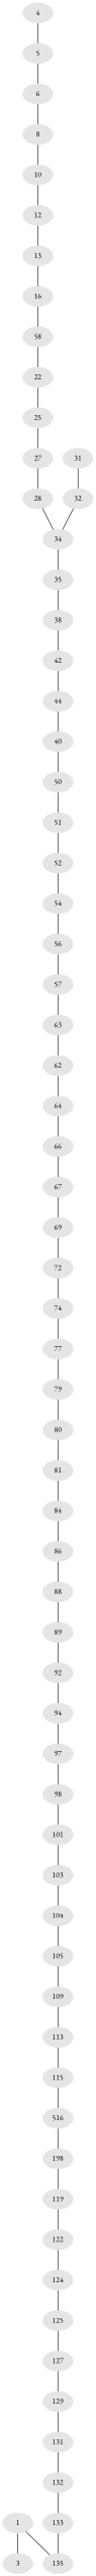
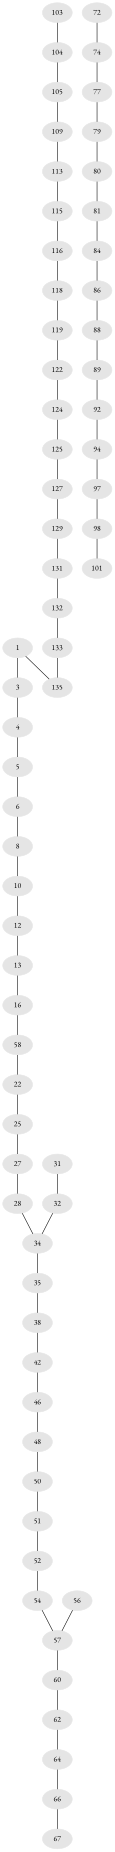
  graph {
    fontname="EB Garamond"
    node [color=gray90 fontname="EB Garamond" style=filled]
    edge [fontname="EB Garamond"]
    1 [super="+2"]
    3
    135 [super="+136"]
    4
    5
    6 [super="+7"]
    8 [super="+9"]
    10 [super="+11"]
    12
    13 [super="+14"]
    16 [super="+17"]
    n12 [label=58 super="+19"]
    22 [super="+23"]
    25 [super="+26"]
    27
    28 [super="+29"]
    34
    32 [super="+33"]
    31
    35 [super="+36"]
    38 [super="+39"]
    42 [super="+43"]
-   46 [super="+47" label=44]
-   48 [super="+49" label=40]
+   46 [super="+47"]
+   48 [super="+49"]
    50
    51
    52 [super="+53"]
    54 [super="+55"]
    56
    57 [super="+58"]
-   60 [super="+61" label=63]
+   60 [super="+61"]
    62 [super="+63"]
    64 [super="+65"]
    66
    67 [super="+68"]
-   69 [super="+70"]
    72 [super="+73"]
    74 [super="+75"]
    77 [super="+78"]
    79
    80
    81 [super="+82"]
    84 [super="+85"]
    86 [super="+87"]
    88
    89 [super="+90"]
    92 [super="+93"]
    94 [super="+95"]
    97
    98 [super="+99"]
    101 [super="+102"]
    103
    104
    105 [super="+106"]
    109 [super="+110"]
    113 [super="+114"]
    115
-   116 [super="+117" label=516]
-   118 [label=198]
+   116 [super="+117"]
+   118
    119 [super="+120"]
    122 [super="+123"]
    124
    125 [super="+126"]
    127 [super="+128"]
    129 [super="+130"]
    131
    132
    133 [super="+134"]
    1 -- 3
    1 -- 135
+   3 -- 4
    4 -- 5
    5 -- 6
    6 -- 8
    8 -- 10
    10 -- 12
    12 -- 13
    13 -- 16
    16 -- n12
    n12 -- 22
    22 -- 25
    25 -- 27
    27 -- 28
    28 -- 34
    34 -- 35
    32 -- 34
    31 -- 32
    35 -- 38
    38 -- 42
    42 -- 46
    46 -- 48
    48 -- 50
    50 -- 51
    51 -- 52
    52 -- 54
-   54 -- 56
+   54 -- 57
    56 -- 57
    57 -- 60
    60 -- 62
    62 -- 64
    64 -- 66
    66 -- 67
-   67 -- 69
-   69 -- 72
    72 -- 74
    74 -- 77
    77 -- 79
    79 -- 80
    80 -- 81
    81 -- 84
    84 -- 86
    86 -- 88
    88 -- 89
    89 -- 92
    92 -- 94
    94 -- 97
    97 -- 98
    98 -- 101
-   101 -- 103
    103 -- 104
    104 -- 105
    105 -- 109
    109 -- 113
    113 -- 115
    115 -- 116
    116 -- 118
    118 -- 119
    119 -- 122
    122 -- 124
    124 -- 125
    125 -- 127
    127 -- 129
    129 -- 131
    131 -- 132
    132 -- 133
    133 -- 135
  }
